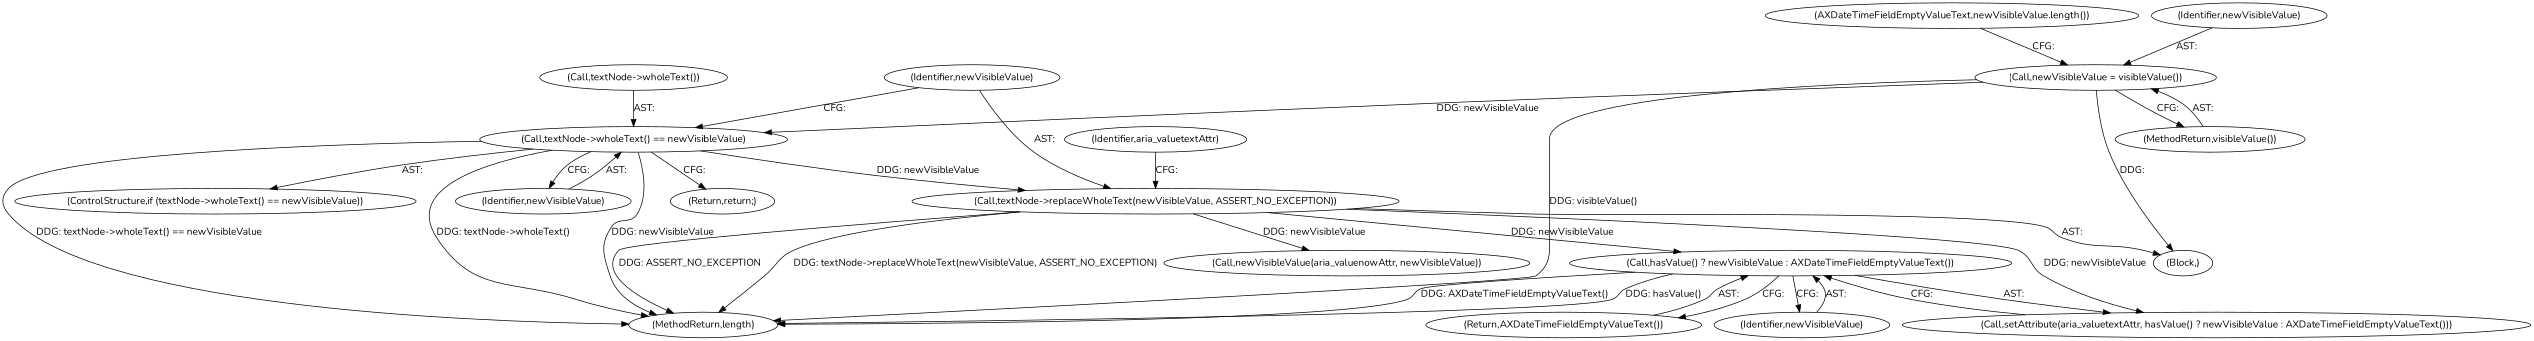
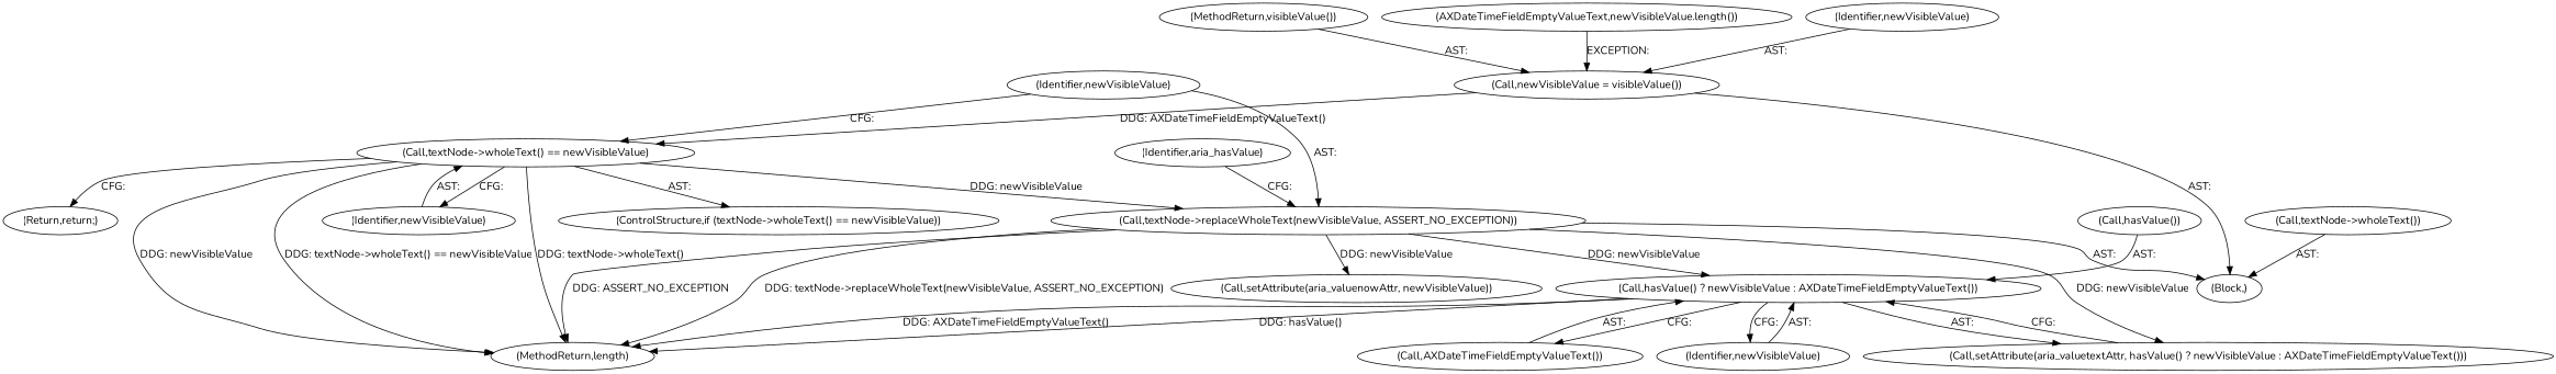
  digraph {
    fontname=Nunito
    node [fontname=Nunito]
    edge [fontname=Nunito]
    n1 [label="(Call,hasValue() ? newVisibleValue : AXDateTimeFieldEmptyValueText())"]
    n2 [label="(Identifier,newVisibleValue)"]
    n3 [label="(MethodReturn,length)"]
    n4 [label="(Call,setAttribute(aria_valuetextAttr, hasValue() ? newVisibleValue : AXDateTimeFieldEmptyValueText()))"]
-   n5 [label="(Return,AXDateTimeFieldEmptyValueText())"]
+   n5 [label="(Call,AXDateTimeFieldEmptyValueText())"]
    n6 [label="(Call,textNode->replaceWholeText(newVisibleValue, ASSERT_NO_EXCEPTION))"]
-   n7 [label="(Call,newVisibleValue(aria_valuenowAttr, newVisibleValue))"]
+   n7 [label="(Call,setAttribute(aria_valuenowAttr, newVisibleValue))"]
    n8 [label="(Block,)"]
    n9 [label="(Call,textNode->wholeText() == newVisibleValue)"]
    n10 [label="(ControlStructure,if (textNode->wholeText() == newVisibleValue))"]
    n11 [label="(Identifier,newVisibleValue)"]
    n12 [label="(Return,return;)"]
    n13 [label="(Call,newVisibleValue = visibleValue())"]
    n14 [label="(MethodReturn,visibleValue())"]
+   n15 [label="(Call,hasValue())"]
    n16 [label="(AXDateTimeFieldEmptyValueText,newVisibleValue.length())"]
-   n17 [label="(Identifier,aria_valuetextAttr)"]
+   n17 [label="(Identifier,aria_hasValue)"]
    n18 [label="(Call,textNode->wholeText())"]
    n19 [label="(Identifier,newVisibleValue)"]
    n20 [label="(Identifier,newVisibleValue)"]
    n1 -> n2 [label="CFG: "]
    n1 -> n3 [label="DDG: hasValue()"]
    n1 -> n3 [label="DDG: AXDateTimeFieldEmptyValueText()"]
    n1 -> n4 [label="AST: "]
    n1 -> n5 [label="CFG: "]
    n2 -> n1 [label="AST: "]
    n4 -> n1 [label="CFG: "]
    n5 -> n1 [label="AST: "]
    n6 -> n1 [label="DDG: newVisibleValue"]
    n6 -> n3 [label="DDG: textNode->replaceWholeText(newVisibleValue, ASSERT_NO_EXCEPTION)"]
    n6 -> n3 [label="DDG: ASSERT_NO_EXCEPTION"]
    n6 -> n4 [label="DDG: newVisibleValue"]
    n6 -> n7 [label="DDG: newVisibleValue"]
    n6 -> n8 [label="AST: "]
    n9 -> n3 [label="DDG: textNode->wholeText()"]
    n9 -> n3 [label="DDG: newVisibleValue"]
    n9 -> n3 [label="DDG: textNode->wholeText() == newVisibleValue"]
    n9 -> n6 [label="DDG: newVisibleValue"]
    n9 -> n10 [label="AST: "]
    n9 -> n11 [label="CFG: "]
    n9 -> n12 [label="CFG: "]
    n11 -> n9 [label="AST: "]
-   n13 -> n3 [label="DDG: visibleValue()"]
-   n13 -> n8 [label="DDG: "]
-   n13 -> n9 [label="DDG: newVisibleValue"]
-   n13 -> n14 [label="CFG: "]
+   n13 -> n8 [label="AST: "]
+   n13 -> n9 [label="DDG: AXDateTimeFieldEmptyValueText()"]
    n14 -> n13 [label="AST: "]
-   n16 -> n13 [label="CFG: "]
+   n15 -> n1 [label="AST: "]
+   n16 -> n13 [label="EXCEPTION: "]
    n17 -> n6 [label="CFG: "]
-   n18 -> n9 [label="AST: "]
+   n18 -> n8 [label="AST: "]
    n19 -> n6 [label="AST: "]
    n19 -> n9 [label="CFG: "]
    n20 -> n13 [label="AST: "]
  }
